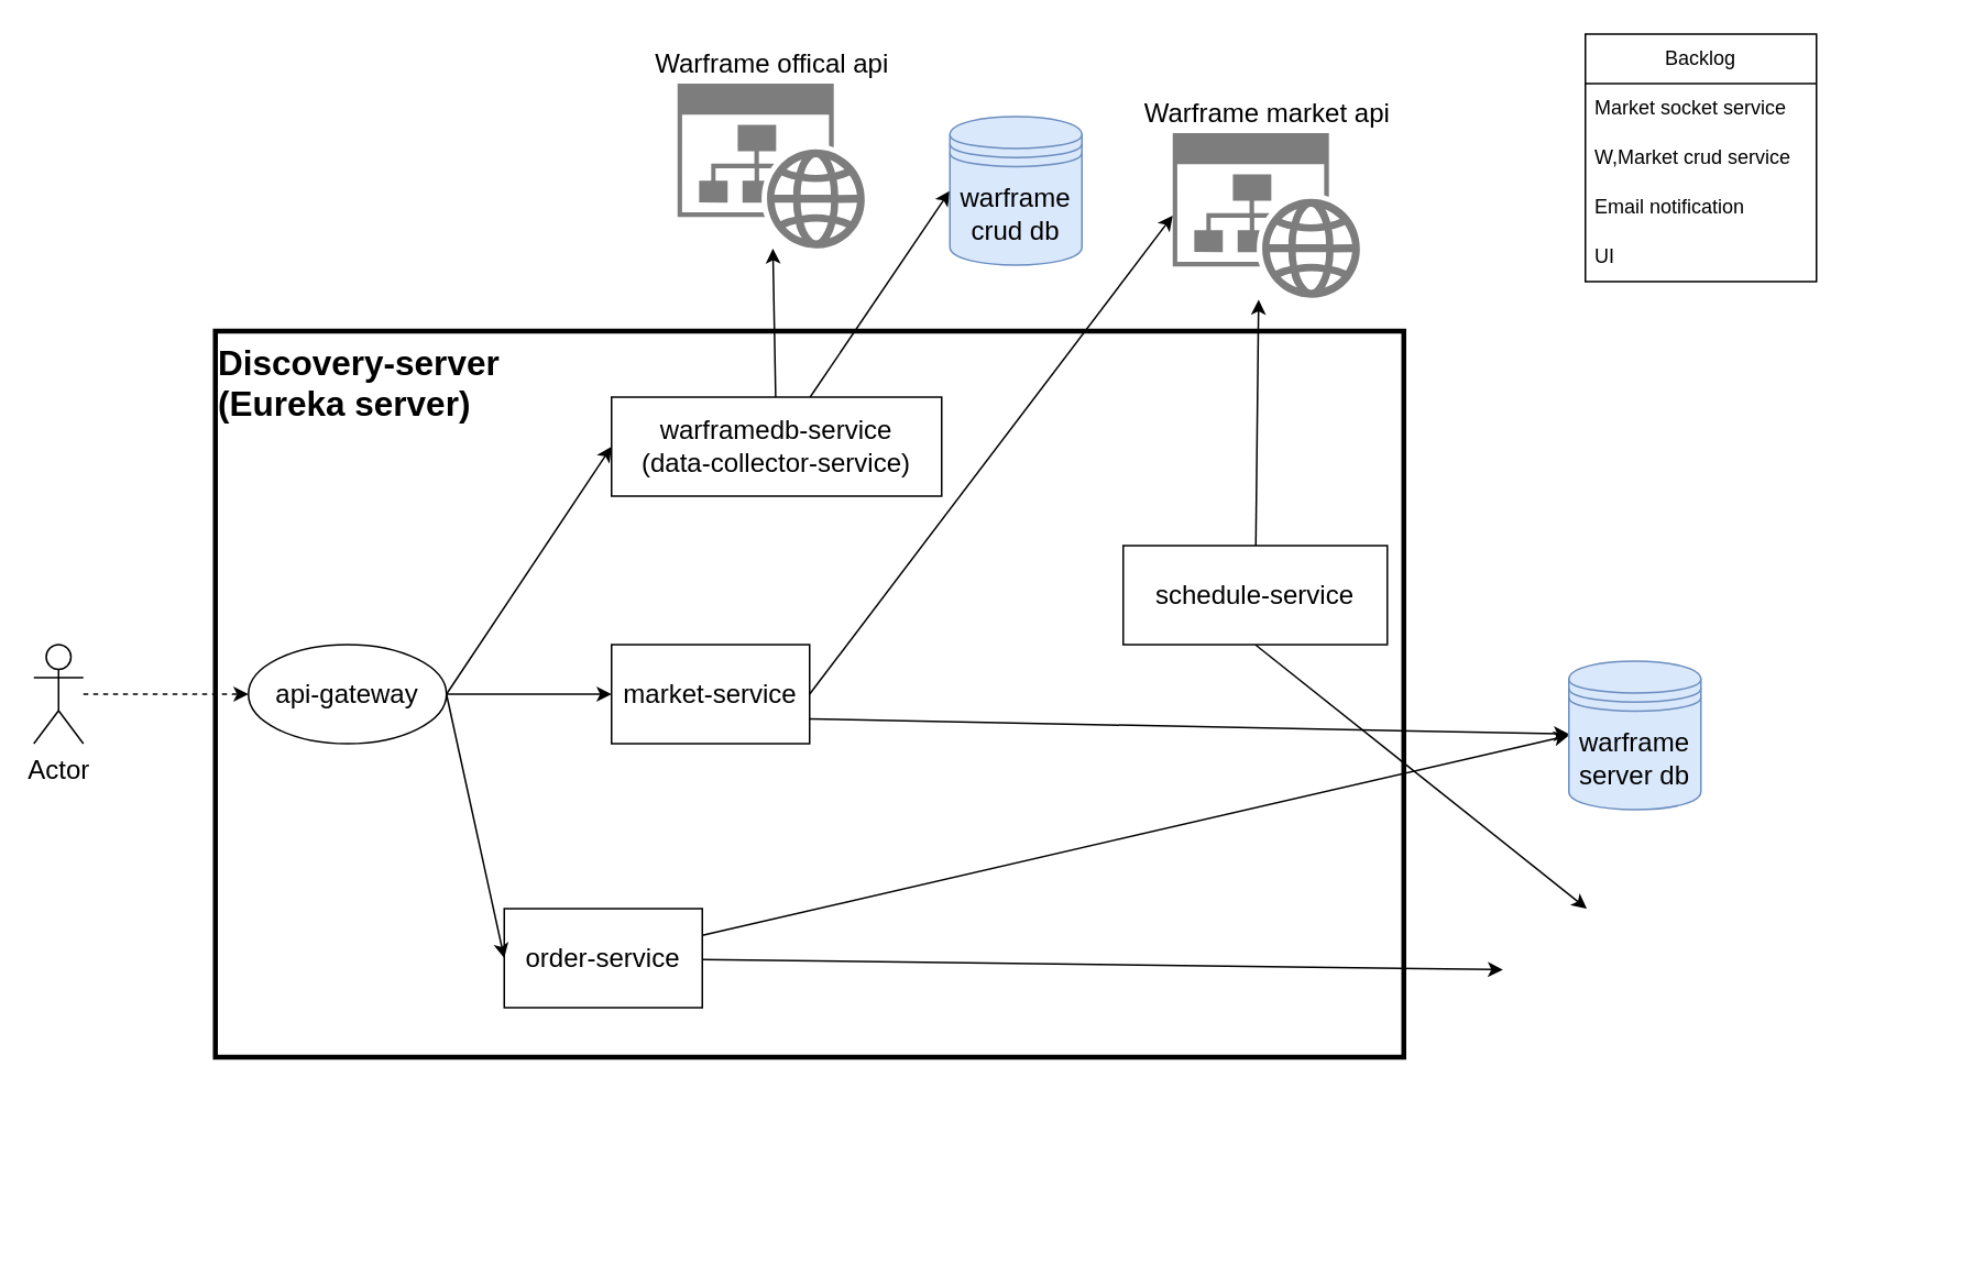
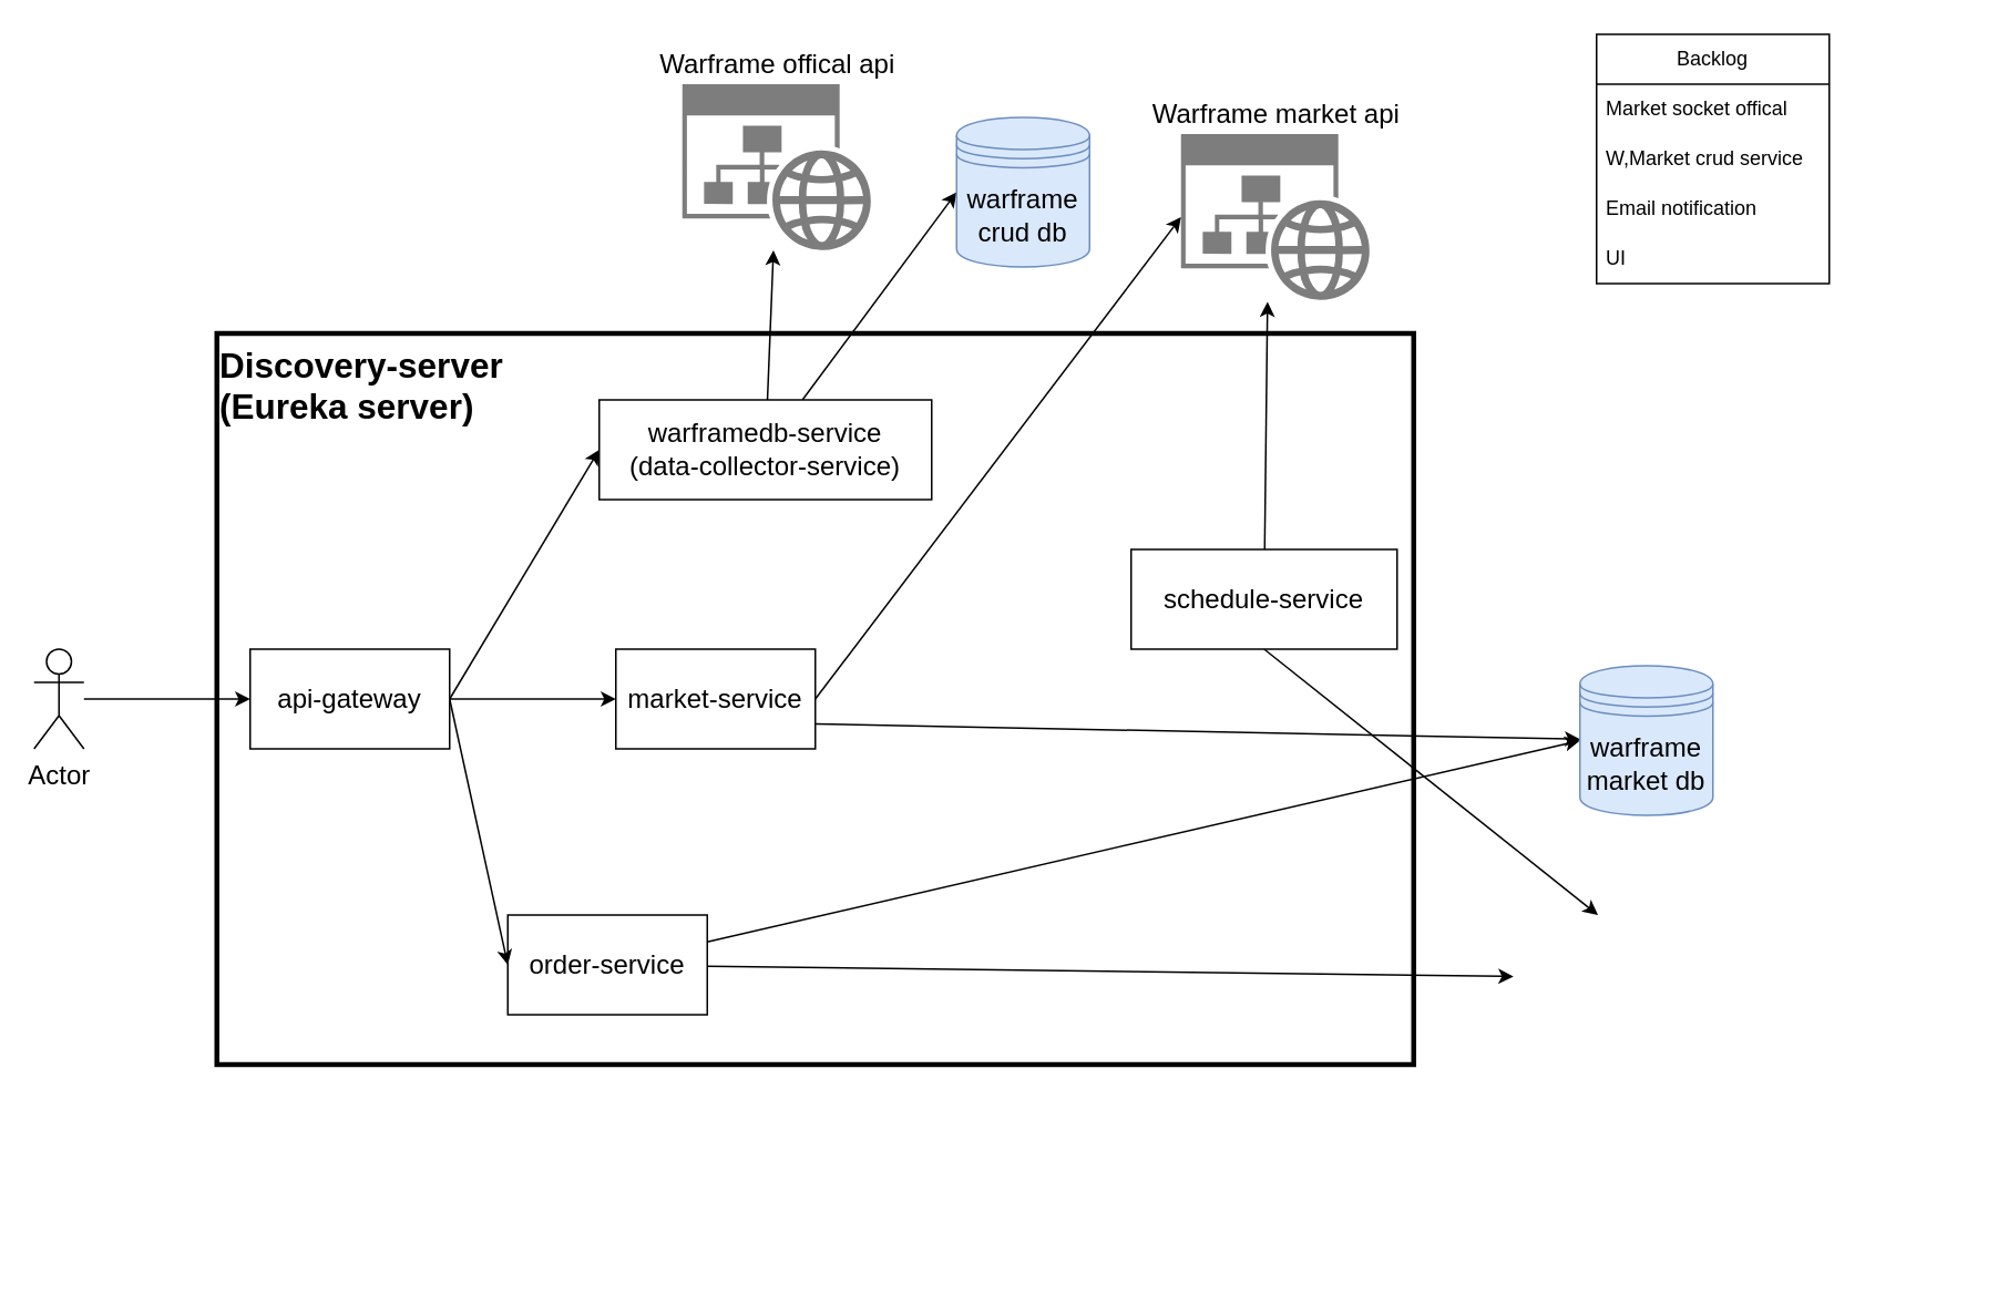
  <mxCell id="0" />
  <mxCell id="1" parent="0" />
  <mxCell id="2" style="rounded=0;orthogonalLoop=1;jettySize=auto;html=1;exitX=0;exitY=0.5;exitDx=0;exitDy=0;entryX=1;entryY=0.5;entryDx=0;entryDy=0;startArrow=classic;startFill=1;endArrow=none;endFill=0;fontSize=16;" edge="1" parent="1" source="4" target="13"><mxGeometry relative="1" as="geometry" /></mxCell>
  <mxCell id="3" style="rounded=0;orthogonalLoop=1;jettySize=auto;html=1;entryX=0;entryY=0.5;entryDx=0;entryDy=0;fontSize=16;" edge="1" parent="1" source="4" target="19"><mxGeometry relative="1" as="geometry" /></mxCell>
- <mxCell id="4" value="warframedb-service&lt;div style=&quot;font-size: 16px;&quot;&gt;(data-collector-&lt;span style=&quot;background-color: initial;&quot;&gt;service)&lt;/span&gt;&lt;/div&gt;" style="rounded=0;whiteSpace=wrap;html=1;fontSize=16;" vertex="1" parent="1"><mxGeometry x="370" y="240" width="200" height="60" as="geometry" /></mxCell>
+ <mxCell id="4" value="warframedb-service&lt;div style=&quot;font-size: 16px;&quot;&gt;(data-collector-&lt;span style=&quot;background-color: initial;&quot;&gt;service)&lt;/span&gt;&lt;/div&gt;" style="rounded=0;whiteSpace=wrap;html=1;fontSize=16;" vertex="1" parent="1"><mxGeometry x="360" y="240" width="200" height="60" as="geometry" /></mxCell>
  <mxCell id="5" style="rounded=0;orthogonalLoop=1;jettySize=auto;html=1;exitX=0.5;exitY=1;exitDx=0;exitDy=0;fontSize=16;" edge="1" parent="1" source="6" target="22"><mxGeometry relative="1" as="geometry" /></mxCell>
  <mxCell id="6" value="schedule-service" style="rounded=0;whiteSpace=wrap;html=1;fontSize=16;" vertex="1" parent="1"><mxGeometry x="680" y="330" width="160" height="60" as="geometry" /></mxCell>
  <mxCell id="7" style="rounded=0;orthogonalLoop=1;jettySize=auto;html=1;exitX=1;exitY=0.75;exitDx=0;exitDy=0;fontSize=16;" edge="1" parent="1" source="8" target="24"><mxGeometry relative="1" as="geometry" /></mxCell>
  <mxCell id="8" value="market-service" style="rounded=0;whiteSpace=wrap;html=1;fontSize=16;" vertex="1" parent="1"><mxGeometry x="370" y="390" width="120" height="60" as="geometry" /></mxCell>
  <mxCell id="9" style="rounded=0;orthogonalLoop=1;jettySize=auto;html=1;entryX=0;entryY=0.5;entryDx=0;entryDy=0;fontSize=16;" edge="1" parent="1" source="10" target="24"><mxGeometry relative="1" as="geometry" /></mxCell>
  <mxCell id="10" value="order-service" style="rounded=0;whiteSpace=wrap;html=1;fontSize=16;" vertex="1" parent="1"><mxGeometry x="305" y="550" width="120" height="60" as="geometry" /></mxCell>
  <mxCell id="11" style="rounded=0;orthogonalLoop=1;jettySize=auto;html=1;entryX=0;entryY=0.5;entryDx=0;entryDy=0;fontSize=16;" edge="1" parent="1" source="13" target="8"><mxGeometry relative="1" as="geometry" /></mxCell>
  <mxCell id="12" style="rounded=0;orthogonalLoop=1;jettySize=auto;html=1;exitX=1;exitY=0.5;exitDx=0;exitDy=0;entryX=0;entryY=0.5;entryDx=0;entryDy=0;fontSize=16;" edge="1" parent="1" source="13" target="10"><mxGeometry relative="1" as="geometry" /></mxCell>
- <mxCell id="13" value="api-gateway" style="ellipse;whiteSpace=wrap;html=1;fontSize=16;" vertex="1" parent="1"><mxGeometry x="150" y="390" width="120" height="60" as="geometry" /></mxCell>
- <mxCell id="14" style="rounded=0;orthogonalLoop=1;jettySize=auto;html=1;entryX=0;entryY=0.5;entryDx=0;entryDy=0;fontSize=16;dashed=1;" edge="1" parent="1" source="15" target="13"><mxGeometry relative="1" as="geometry" /></mxCell>
+ <mxCell id="13" value="api-gateway" style="rounded=0;whiteSpace=wrap;html=1;fontSize=16;" vertex="1" parent="1"><mxGeometry x="150" y="390" width="120" height="60" as="geometry" /></mxCell>
+ <mxCell id="14" style="rounded=0;orthogonalLoop=1;jettySize=auto;html=1;entryX=0;entryY=0.5;entryDx=0;entryDy=0;fontSize=16;" edge="1" parent="1" source="15" target="13"><mxGeometry relative="1" as="geometry" /></mxCell>
  <mxCell id="15" value="Actor" style="shape=umlActor;verticalLabelPosition=bottom;verticalAlign=top;html=1;outlineConnect=0;fontSize=16;" vertex="1" parent="1"><mxGeometry x="20" y="390" width="30" height="60" as="geometry" /></mxCell>
  <mxCell id="16" style="rounded=0;orthogonalLoop=1;jettySize=auto;html=1;endArrow=none;endFill=0;startArrow=classic;startFill=1;fontSize=16;" edge="1" parent="1" source="17" target="4"><mxGeometry relative="1" as="geometry" /></mxCell>
  <mxCell id="17" value="Warframe offical api" style="sketch=0;aspect=fixed;pointerEvents=1;shadow=0;dashed=0;html=1;strokeColor=none;labelPosition=center;verticalLabelPosition=top;verticalAlign=bottom;align=center;shape=mxgraph.mscae.enterprise.website_generic;fillColor=#7D7D7D;fontSize=16;" vertex="1" parent="1"><mxGeometry x="410" y="50" width="113.63" height="100" as="geometry" /></mxCell>
  <mxCell id="18" value="Warframe market api" style="sketch=0;aspect=fixed;pointerEvents=1;shadow=0;dashed=0;html=1;strokeColor=none;labelPosition=center;verticalLabelPosition=top;verticalAlign=bottom;align=center;shape=mxgraph.mscae.enterprise.website_generic;fillColor=#7D7D7D;fontSize=16;" vertex="1" parent="1"><mxGeometry x="710" y="80" width="113.63" height="100" as="geometry" /></mxCell>
  <mxCell id="19" value="warframe crud db" style="shape=datastore;whiteSpace=wrap;html=1;fontSize=16;fillColor=#dae8fc;strokeColor=#6c8ebf;" vertex="1" parent="1"><mxGeometry x="575" y="70" width="80" height="90" as="geometry" /></mxCell>
  <mxCell id="20" style="rounded=0;orthogonalLoop=1;jettySize=auto;html=1;exitX=1;exitY=0.5;exitDx=0;exitDy=0;entryX=0;entryY=0.5;entryDx=0;entryDy=0;entryPerimeter=0;fontSize=16;" edge="1" parent="1" source="8" target="18"><mxGeometry relative="1" as="geometry" /></mxCell>
  <mxCell id="21" style="rounded=0;orthogonalLoop=1;jettySize=auto;html=1;endArrow=none;endFill=0;startArrow=classic;startFill=1;fontSize=16;" edge="1" parent="1" source="22" target="10"><mxGeometry relative="1" as="geometry" /></mxCell>
  <mxCell id="22" value="" style="shape=image;verticalLabelPosition=bottom;labelBackgroundColor=default;verticalAlign=top;aspect=fixed;imageAspect=0;image=https://www.ovhcloud.com/sites/default/files/styles/text_media_horizontal/public/2021-09/ECX-1909_Hero_Kafka_600x400%402x-1.png;fontSize=16;" vertex="1" parent="1"><mxGeometry x="910" y="550" width="197.8" height="76.5" as="geometry" /></mxCell>
  <mxCell id="23" style="rounded=0;orthogonalLoop=1;jettySize=auto;html=1;entryX=0.458;entryY=1.01;entryDx=0;entryDy=0;entryPerimeter=0;fontSize=16;" edge="1" parent="1" source="6" target="18"><mxGeometry relative="1" as="geometry" /></mxCell>
- <mxCell id="24" value="warframe server db" style="shape=datastore;whiteSpace=wrap;html=1;fontSize=16;fillColor=#dae8fc;strokeColor=#6c8ebf;" vertex="1" parent="1"><mxGeometry x="950" y="400" width="80" height="90" as="geometry" /></mxCell>
+ <mxCell id="24" value="warframe market db" style="shape=datastore;whiteSpace=wrap;html=1;fontSize=16;fillColor=#dae8fc;strokeColor=#6c8ebf;" vertex="1" parent="1"><mxGeometry x="950" y="400" width="80" height="90" as="geometry" /></mxCell>
  <mxCell id="25" value="Discovery-server&lt;div&gt;(Eureka server)&lt;/div&gt;" style="rounded=0;whiteSpace=wrap;html=1;gradientColor=default;fillColor=none;strokeWidth=3;labelPosition=center;verticalLabelPosition=middle;align=left;verticalAlign=top;fontStyle=1;fontSize=21;labelBackgroundColor=none;" vertex="1" parent="1"><mxGeometry x="130" y="200" width="720" height="440" as="geometry" /></mxCell>
  <mxCell id="26" value="Backlog" style="swimlane;fontStyle=0;childLayout=stackLayout;horizontal=1;startSize=30;horizontalStack=0;resizeParent=1;resizeParentMax=0;resizeLast=0;collapsible=1;marginBottom=0;whiteSpace=wrap;html=1;" vertex="1" parent="1"><mxGeometry x="960" y="20" width="140" height="150" as="geometry" /></mxCell>
- <mxCell id="27" value="Market socket service" style="text;strokeColor=none;fillColor=none;align=left;verticalAlign=middle;spacingLeft=4;spacingRight=4;overflow=hidden;points=[[0,0.5],[1,0.5]];portConstraint=eastwest;rotatable=0;whiteSpace=wrap;html=1;" vertex="1" parent="26"><mxGeometry y="30" width="140" height="30" as="geometry" /></mxCell>
+ <mxCell id="27" value="Market socket offical" style="text;strokeColor=none;fillColor=none;align=left;verticalAlign=middle;spacingLeft=4;spacingRight=4;overflow=hidden;points=[[0,0.5],[1,0.5]];portConstraint=eastwest;rotatable=0;whiteSpace=wrap;html=1;" vertex="1" parent="26"><mxGeometry y="30" width="140" height="30" as="geometry" /></mxCell>
  <mxCell id="28" value="W,Market crud service" style="text;strokeColor=none;fillColor=none;align=left;verticalAlign=middle;spacingLeft=4;spacingRight=4;overflow=hidden;points=[[0,0.5],[1,0.5]];portConstraint=eastwest;rotatable=0;whiteSpace=wrap;html=1;" vertex="1" parent="26"><mxGeometry y="60" width="140" height="30" as="geometry" /></mxCell>
  <mxCell id="29" value="Email notification" style="text;strokeColor=none;fillColor=none;align=left;verticalAlign=middle;spacingLeft=4;spacingRight=4;overflow=hidden;points=[[0,0.5],[1,0.5]];portConstraint=eastwest;rotatable=0;whiteSpace=wrap;html=1;" vertex="1" parent="26"><mxGeometry y="90" width="140" height="30" as="geometry" /></mxCell>
  <mxCell id="30" value="UI" style="text;strokeColor=none;fillColor=none;align=left;verticalAlign=middle;spacingLeft=4;spacingRight=4;overflow=hidden;points=[[0,0.5],[1,0.5]];portConstraint=eastwest;rotatable=0;whiteSpace=wrap;html=1;" vertex="1" parent="26"><mxGeometry y="120" width="140" height="30" as="geometry" /></mxCell>
  <mxCell id="31" value="" style="shape=image;verticalLabelPosition=bottom;labelBackgroundColor=default;verticalAlign=top;aspect=fixed;imageAspect=0;image=https://www.svgrepo.com/show/376350/spring.svg;" vertex="1" parent="1"><mxGeometry x="130" y="50" width="130" height="130" as="geometry" /></mxCell>
  <mxCell id="32" value="" style="shape=image;verticalLabelPosition=bottom;labelBackgroundColor=default;verticalAlign=top;aspect=fixed;imageAspect=0;image=https://1000logos.net/wp-content/uploads/2020/09/Warframe-Emblem.png;" vertex="1" parent="1"><mxGeometry x="1042" y="677" width="137.53" height="80" as="geometry" /></mxCell>
